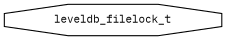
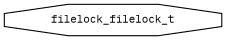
  digraph {
    rankdir=LR
    fontname="IBM Plex Mono"
-   n1 [color=black fillcolor=white fontname="IBM Plex Mono" fontsize=10 height=0.2 label=leveldb_filelock_t shape=octagon style=filled width=0.4]
+   n1 [color=black fillcolor=white fontname="IBM Plex Mono" fontsize=10 height=0.2 label=filelock_filelock_t shape=octagon style=filled width=0.4]
  }
